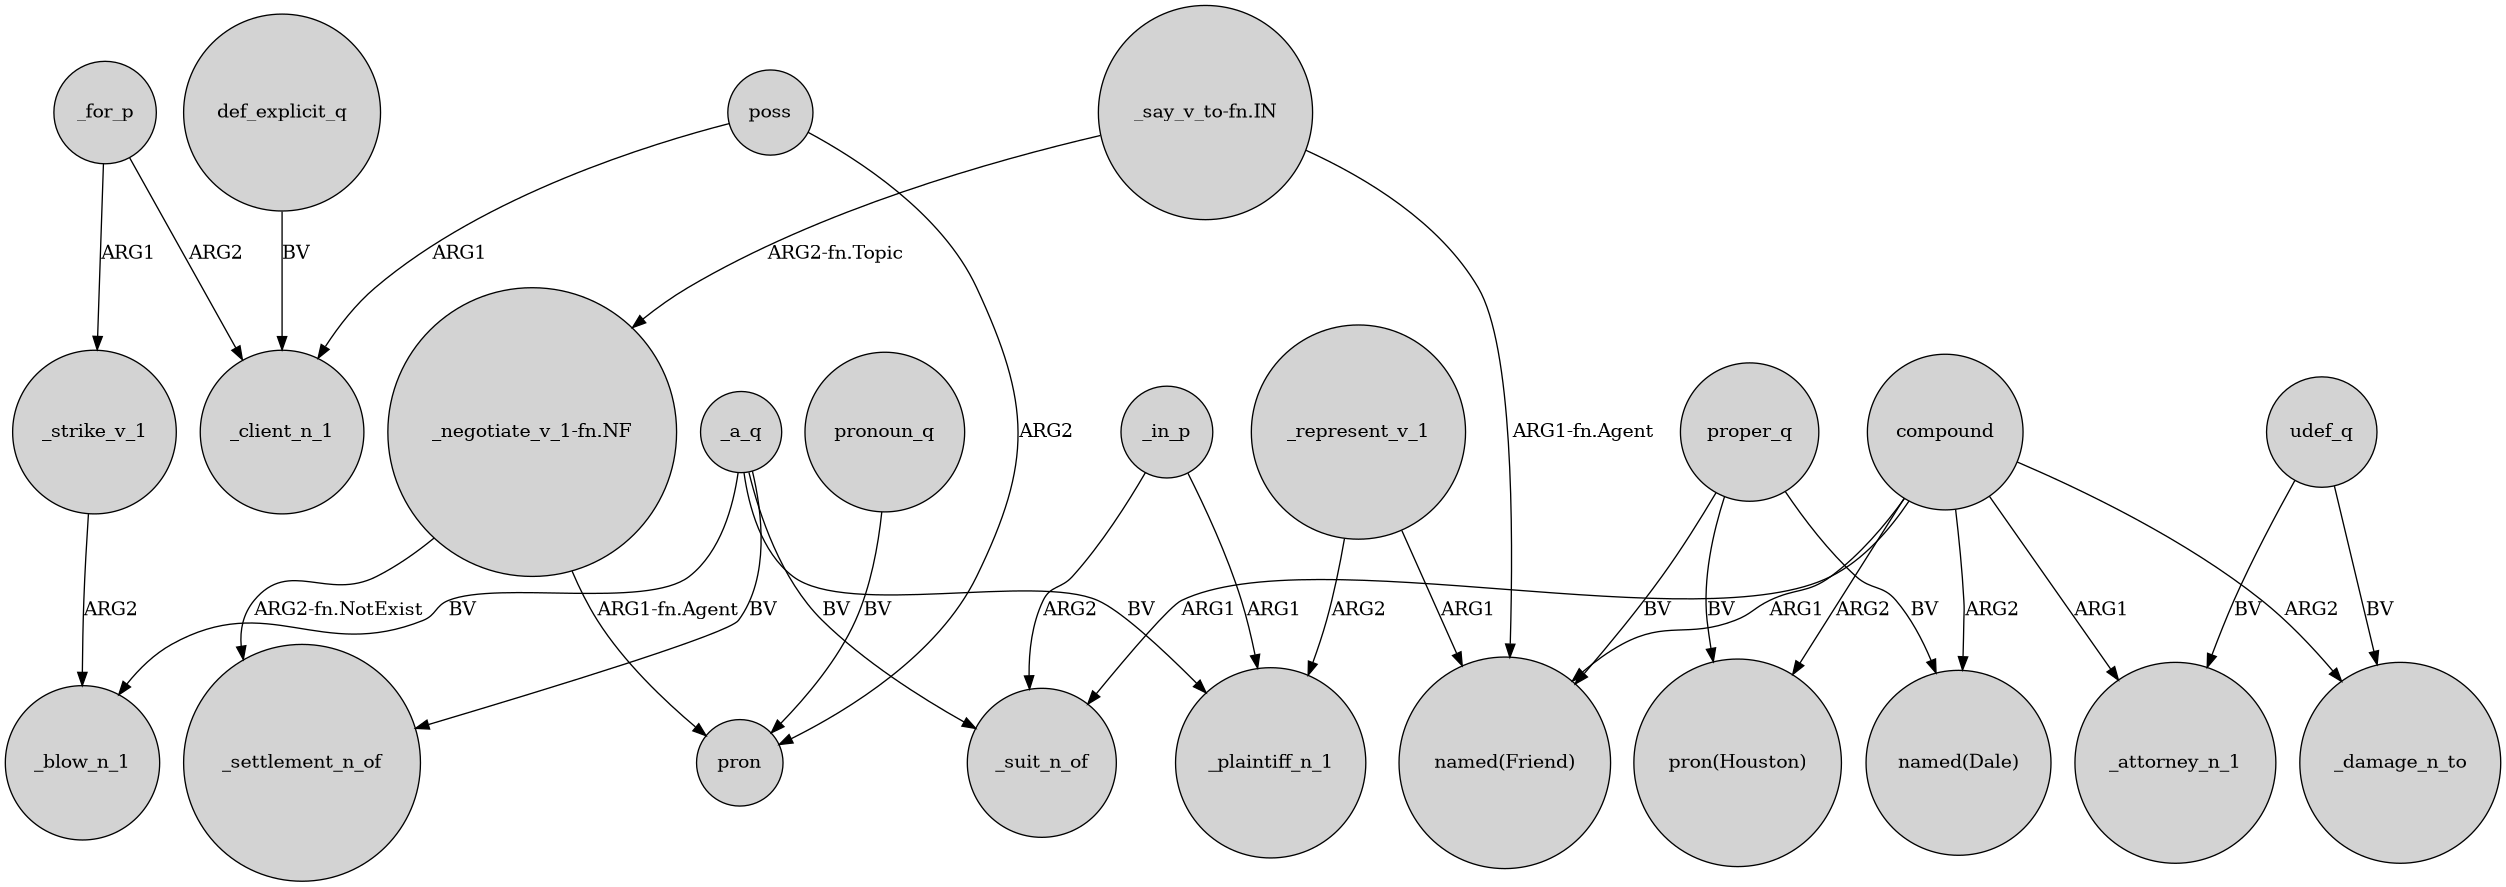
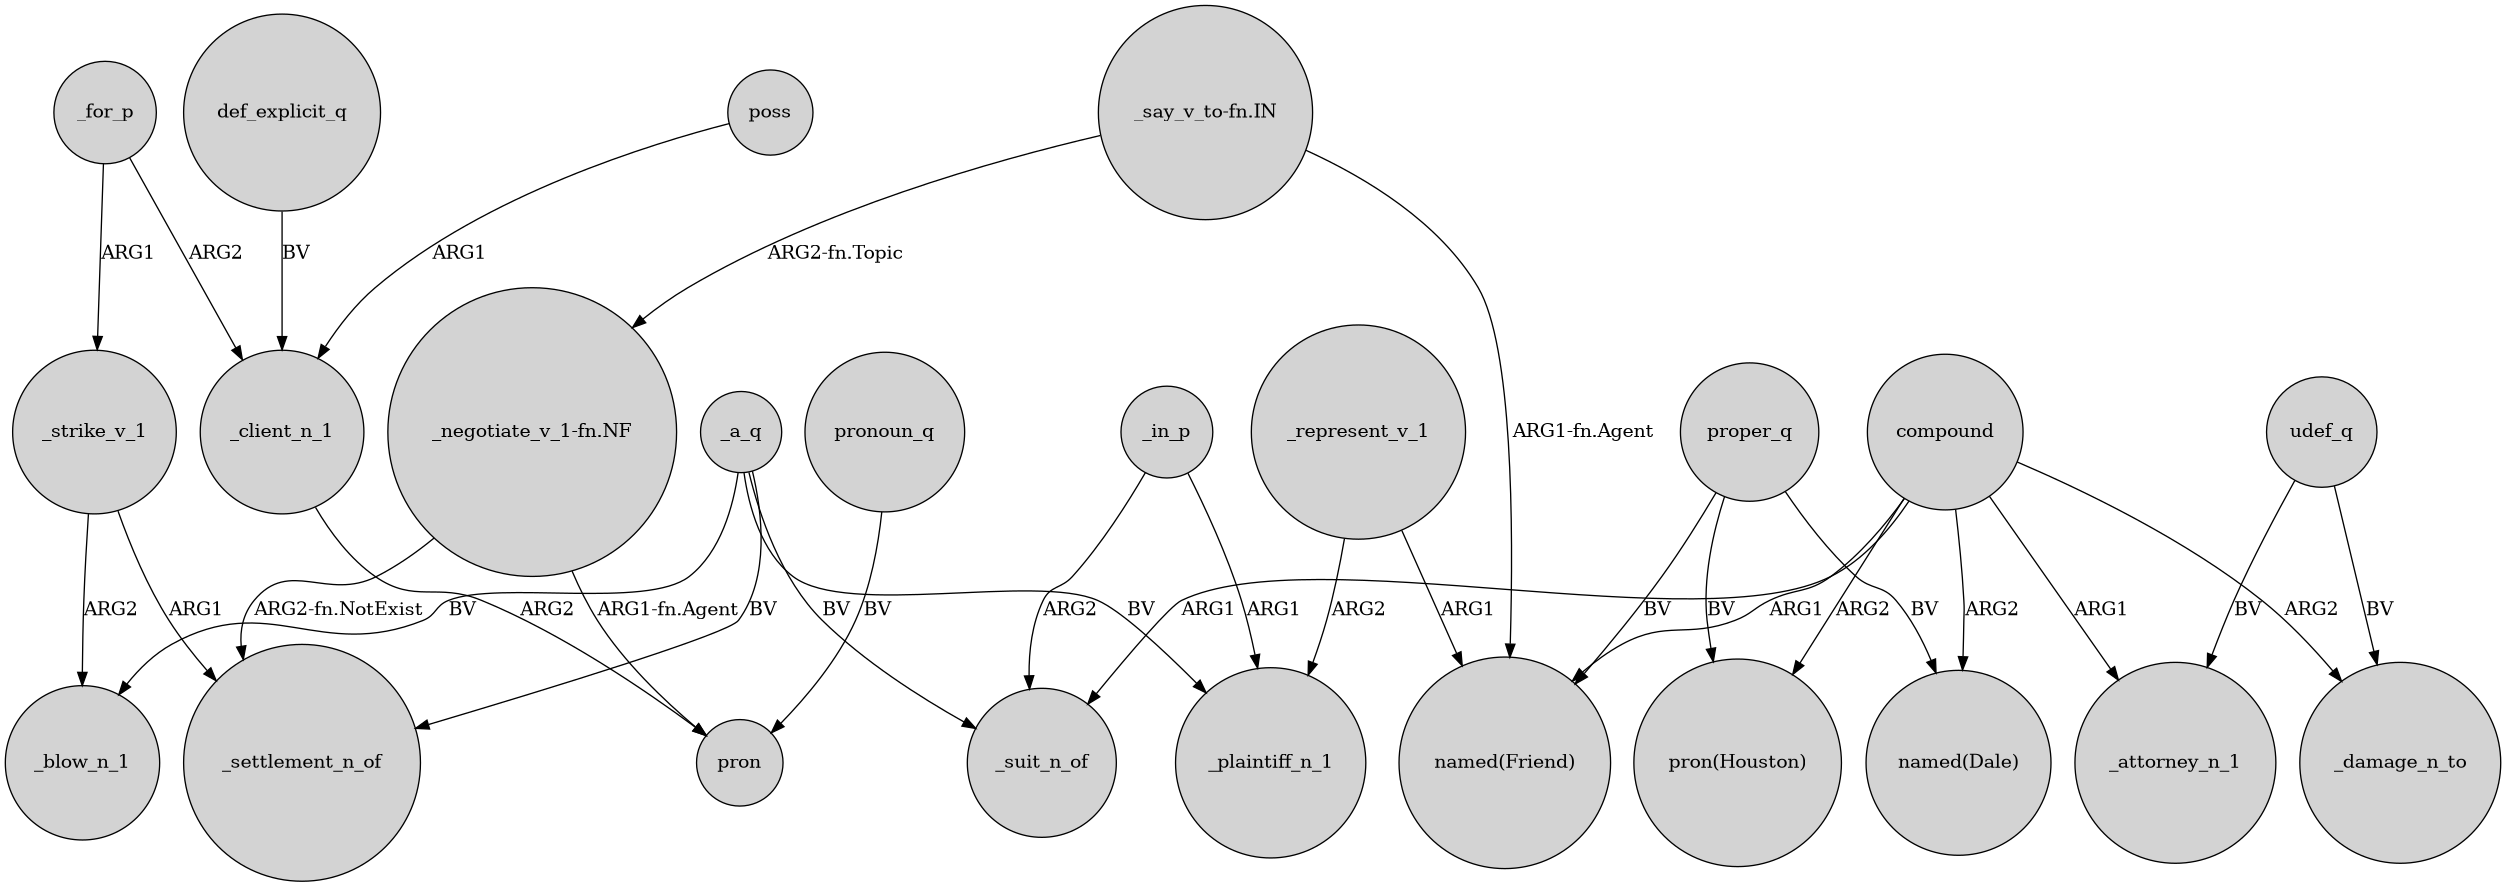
  digraph {
    node [shape=circle style=filled]
    _a_q
    _blow_n_1
    _settlement_n_of
    _suit_n_of
    _plaintiff_n_1
    def_explicit_q
    _client_n_1
    "_negotiate_v_1-fn.NF"
    pron
    compound
    "named(Friend)"
    n12 [label="pron(Houston)"]
    _attorney_n_1
    _damage_n_to
    "named(Dale)"
    _strike_v_1
    poss
    _for_p
    "_say_v_to-fn.IN"
    _in_p
    proper_q
    _represent_v_1
    pronoun_q
    udef_q
    _a_q -> _blow_n_1 [label=BV]
    _a_q -> _settlement_n_of [label=BV]
    _a_q -> _suit_n_of [label=BV]
    _a_q -> _plaintiff_n_1 [label=BV]
    def_explicit_q -> _client_n_1 [label=BV]
    "_negotiate_v_1-fn.NF" -> _settlement_n_of [label="ARG2-fn.NotExist"]
    "_negotiate_v_1-fn.NF" -> pron [label="ARG1-fn.Agent"]
    compound -> _suit_n_of [label=ARG1]
    compound -> "named(Friend)" [label=ARG1]
    compound -> n12 [label=ARG2]
    compound -> _attorney_n_1 [label=ARG1]
    compound -> _damage_n_to [label=ARG2]
    compound -> "named(Dale)" [label=ARG2]
    _strike_v_1 -> _blow_n_1 [label=ARG2]
+   _strike_v_1 -> _settlement_n_of [label=ARG1]
    poss -> _client_n_1 [label=ARG1]
-   poss -> pron [label=ARG2]
+   _client_n_1 -> pron [label=ARG2]
    _for_p -> _client_n_1 [label=ARG2]
    _for_p -> _strike_v_1 [label=ARG1]
    "_say_v_to-fn.IN" -> "_negotiate_v_1-fn.NF" [label="ARG2-fn.Topic"]
    "_say_v_to-fn.IN" -> "named(Friend)" [label="ARG1-fn.Agent"]
    _in_p -> _suit_n_of [label=ARG2]
    _in_p -> _plaintiff_n_1 [label=ARG1]
    proper_q -> "named(Friend)" [label=BV]
    proper_q -> n12 [label=BV]
    proper_q -> "named(Dale)" [label=BV]
    _represent_v_1 -> _plaintiff_n_1 [label=ARG2]
    _represent_v_1 -> "named(Friend)" [label=ARG1]
    pronoun_q -> pron [label=BV]
    udef_q -> _attorney_n_1 [label=BV]
    udef_q -> _damage_n_to [label=BV]
  }
